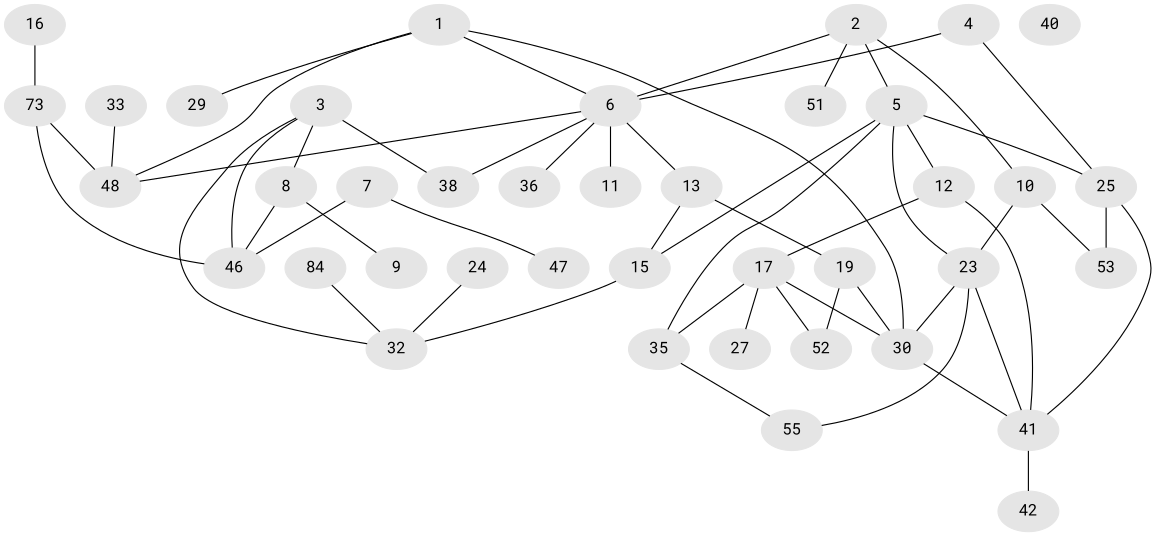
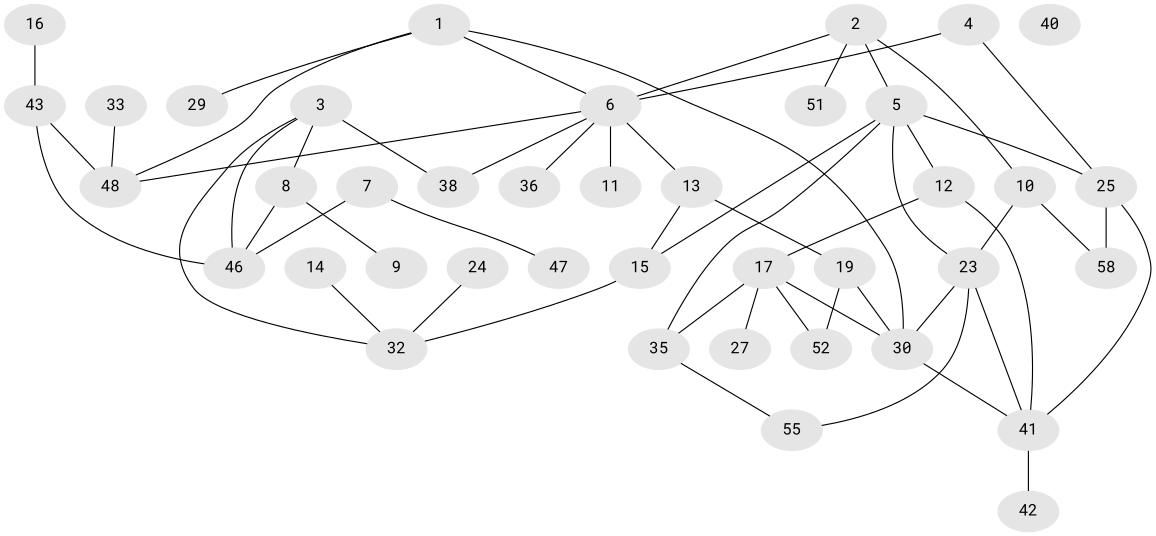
  graph {
    fontname="Roboto Mono"
    node [color=gray90 fontname="Roboto Mono" style=filled]
    edge [fontname="Roboto Mono"]
    6 [super="+18"]
    48 [super="+50"]
    11
    13 [super="+21"]
    36
    38
    1
    30 [super="+44"]
    n9 [label=29]
    41 [super="+58"]
    5 [super="+34"]
    15 [super="+22"]
    25 [super="+45"]
    12 [super="+26"]
    23 [super="+28"]
    35 [super="+54"]
    2
    10 [super="+39"]
    51
-   53
+   53 [label=58]
    8 [super="+37"]
    46 [super="+57"]
    9
    3
    32 [super="+56"]
    4 [super="+20"]
    17
    55
    19
    42
    7
    47
    27 [super="+31"]
    52
-   14 [label=84]
+   14
    16 [super="+29"]
-   43 [label=73]
+   43
    24
    33
    40
    6 -- 48
    6 -- 11
    6 -- 13 [weight=2]
    6 -- 36
    6 -- 38
    13 -- 15
    13 -- 19
    1 -- 6
    1 -- 48
    1 -- 30
    1 -- n9
    30 -- 41
    41 -- 42
    5 -- 15
    5 -- 25
    5 -- 12
    5 -- 23
    5 -- 35
    15 -- 32
    25 -- 41
    25 -- 53
    12 -- 41
    12 -- 17
    23 -- 30
    23 -- 41
    23 -- 55
    35 -- 55
    2 -- 6
    2 -- 5
    2 -- 10
    2 -- 51
    10 -- 23
    10 -- 53
    8 -- 46
    8 -- 9
    3 -- 38
    3 -- 8
    3 -- 46
    3 -- 32
    4 -- 6
    4 -- 25
    17 -- 30
    17 -- 35
    17 -- 27
    17 -- 52
    19 -- 30
    19 -- 52
    7 -- 46
    7 -- 47
    14 -- 32
    16 -- 43
    43 -- 48
    43 -- 46
    24 -- 32
    33 -- 48
  }
